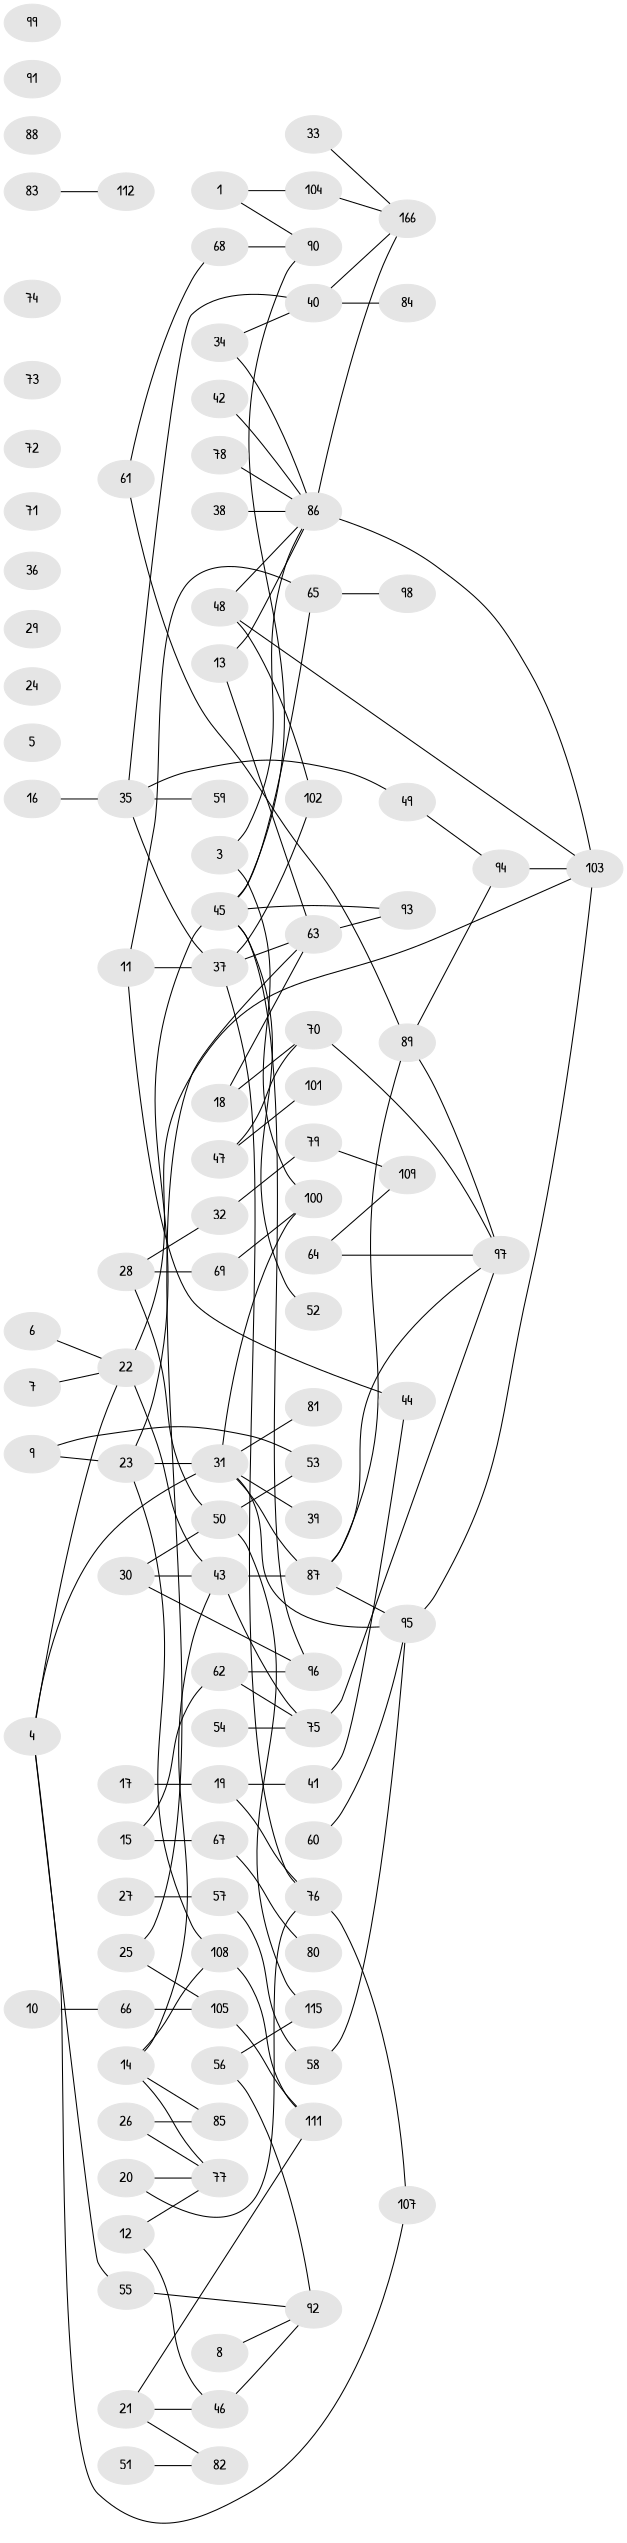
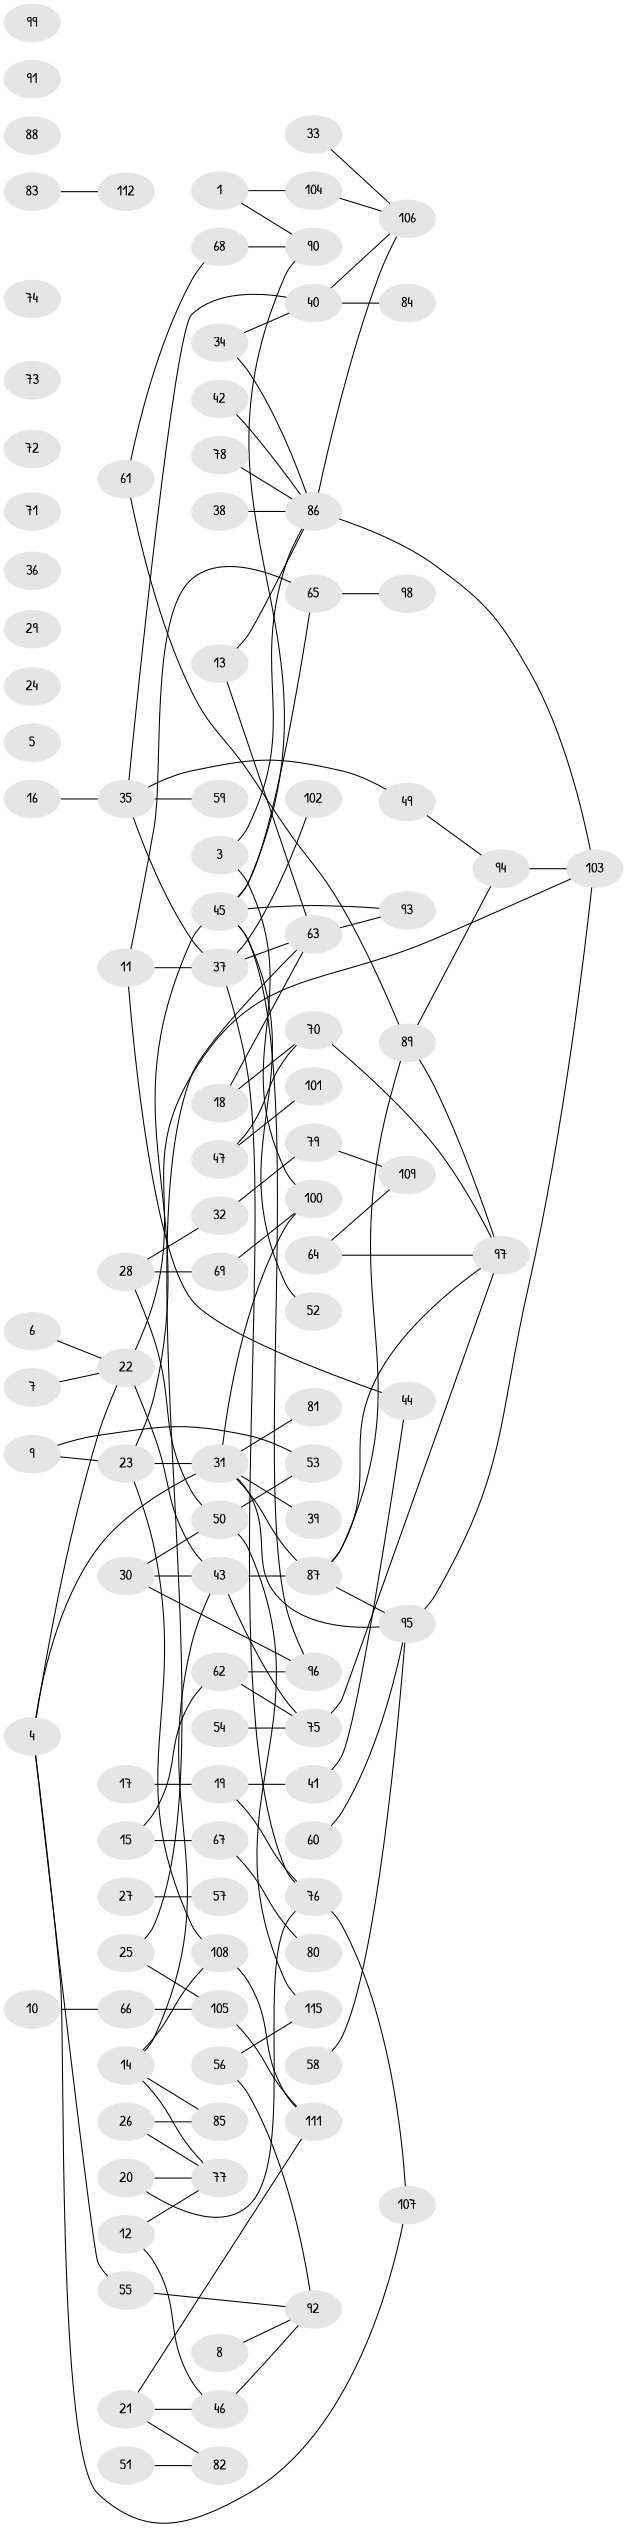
  graph {
    fontname="Patrick Hand"
    rankdir=LR
    node [color=gray90 fontname="Patrick Hand" style=filled]
    edge [fontname="Patrick Hand"]
    1
    90
    104
-   106 [label=166]
+   106
    79
    109
    108
    111
    3
    86
    100
    103
    4
    22
    31
    55
    107
    10
    66
    43
    39
    81
    87
    95
    92
    5
    6
    7
    8
    9
    23
    53
    45
    105
    11
    37
    44
    65
    63
    76
    102
    98
    12
    46
    77
    13
    93
    14
    85
    75
    15
    62
    67
    96
    80
    16
    35
    40
    49
    59
    17
    19
    41
    18
    70
    97
    20
    58
    21
    82
    52
    24
    25
    26
    27
    57
    28
    32
    50
    69
    n81 [label=115]
    54
    29
    30
    89
    33
    34
    84
    94
    36
    38
    42
    47
    101
-   48
    51
    56
    60
    61
    68
    64
    71
    72
    73
    74
    78
    83
    112
    88
    91
    99
    1 -- 90
    1 -- 104
    104 -- 106
    79 -- 109
    108 -- 111
    3 -- 86
    3 -- 100
    86 -- 106
    86 -- 103
    4 -- 22
    4 -- 31
    4 -- 55
    4 -- 107
    22 -- 103
    22 -- 43
    31 -- 100
    31 -- 39
    31 -- 81
    31 -- 87
    31 -- 95
    55 -- 92
    10 -- 66
    66 -- 105
    43 -- 87
    43 -- 75
    87 -- 95
    87 -- 97
    87 -- 89
    95 -- 103
    6 -- 22
    7 -- 22
    8 -- 92
    9 -- 23
    9 -- 53
    23 -- 108
    23 -- 31
    23 -- 45
    45 -- 90
    45 -- 65
    45 -- 93
    45 -- 96
    45 -- 52
    105 -- 111
    11 -- 37
    11 -- 44
    11 -- 65
    37 -- 63
    37 -- 76
    37 -- 102
    65 -- 98
    63 -- 93
    76 -- 107
    12 -- 46
    12 -- 77
    46 -- 92
    13 -- 86
    13 -- 63
    14 -- 108
    14 -- 43
    14 -- 77
    14 -- 85
    75 -- 97
    15 -- 62
    15 -- 67
    62 -- 75
    62 -- 96
    67 -- 80
    16 -- 35
    35 -- 37
    35 -- 40
    35 -- 49
    35 -- 59
    40 -- 106
    40 -- 84
    49 -- 94
    17 -- 19
    19 -- 76
    19 -- 41
    41 -- 44
    18 -- 63
    18 -- 70
    70 -- 97
    20 -- 76
    20 -- 77
    58 -- 95
    21 -- 111
    21 -- 46
    21 -- 82
    25 -- 105
    25 -- 63
    26 -- 77
    26 -- 85
    27 -- 57
-   57 -- 58
    28 -- 32
    28 -- 50
    28 -- 69
    32 -- 79
    50 -- 53
    50 -- n81
    69 -- 100
    54 -- 75
    30 -- 43
    30 -- 96
    30 -- 50
    89 -- 97
    89 -- 94
    33 -- 106
    34 -- 86
    34 -- 40
    94 -- 103
    38 -- 86
    42 -- 86
    47 -- 70
    47 -- 101
-   48 -- 86
-   48 -- 103
-   48 -- 102
    51 -- 82
    56 -- 92
    56 -- n81
    60 -- 95
    61 -- 89
    61 -- 68
    68 -- 90
    64 -- 109
    64 -- 97
    78 -- 86
    83 -- 112
  }
